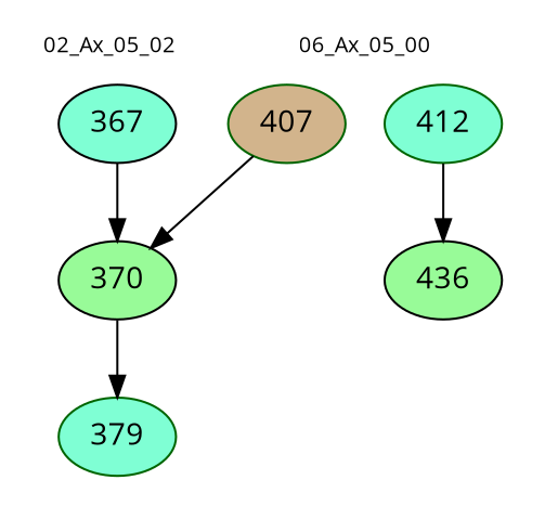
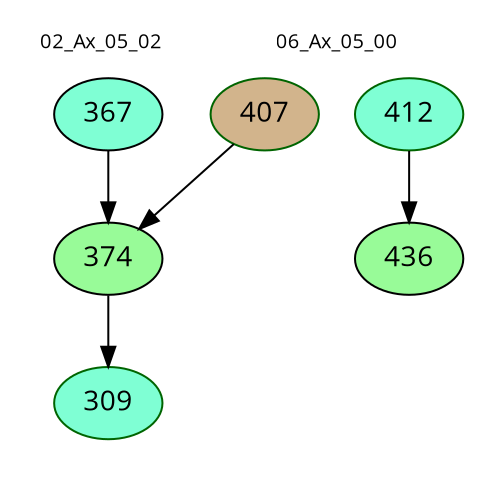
  digraph {
    fontname="Open Sans"
    node [color=black fillcolor=aquamarine fontname="Open Sans" style=filled]
    edge [color=black fontname="Open Sans"]
    n1 [label=367]
-   n2 [fillcolor=palegreen label=370]
-   n3 [color=darkgreen label=379]
+   n2 [fillcolor=palegreen label=374]
+   n3 [color=darkgreen label=309]
    n4 [color=darkgreen fillcolor=tan label=407]
    n5 [color=darkgreen label=412]
    n6 [fillcolor=palegreen label=436]
    subgraph cluster_1 {
      color=white
      fontsize=10
      label="02_Ax_05_02"
      n1
      n2
      n3
    }
    subgraph cluster_2 {
      color=white
      fontsize=10
      label="06_Ax_05_00"
      n4
      n5
      n6
    }
    n1 -> n2
    n2 -> n3
    n4 -> n2
    n5 -> n6
  }
